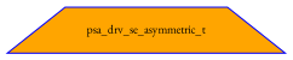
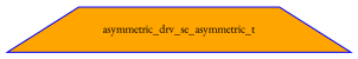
  digraph {
    rankdir=LR
    fontname="EB Garamond"
-   n1 [color=blue fillcolor=orange fontname="EB Garamond" fontsize=10 height=0.2 label=psa_drv_se_asymmetric_t shape=trapezium style=filled width=0.4]
+   n1 [color=blue fillcolor=orange fontname="EB Garamond" fontsize=10 height=0.2 label=asymmetric_drv_se_asymmetric_t shape=trapezium style=filled width=0.4]
  }
